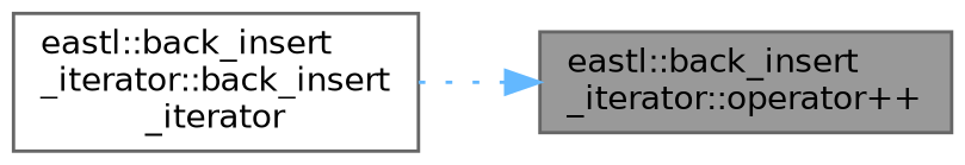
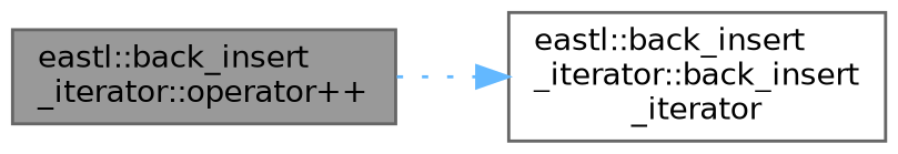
  digraph {
    rankdir=LR
    node [fontname=Helvetica fontsize=10 shape=box style=filled]
    n1 [color=gray40 fillcolor=grey60 fontcolor=black height=0.2 label="eastl::back_insert\l_iterator::operator++" width=0.4]
    n2 [color=grey40 fillcolor=white height=0.2 label="eastl::back_insert\l_iterator::back_insert\l_iterator" width=0.4]
-   n2 -> n1 [color=steelblue1 fontname=Helvetica fontsize=10 labelfontname=Helvetica labelfontsize=10 style=dotted]
+   n1 -> n2 [color=steelblue1 fontname=Helvetica fontsize=10 labelfontname=Helvetica labelfontsize=10 style=dotted]
  }
